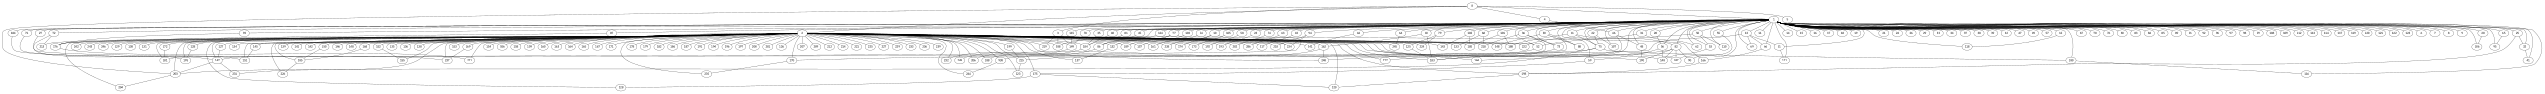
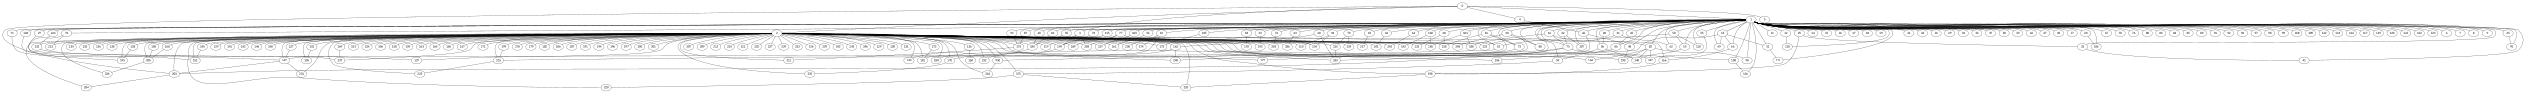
  graph {
    fontname="IBM Plex Mono"
    node [fontname="IBM Plex Mono"]
    edge [fontname="IBM Plex Mono"]
    0
    1
    2
    3
    4
    5
    203
    6
    7
    8
    9
    10
    11
    12
    13
    14
    15
    16
    17
    18
    19
    20
    21
    22
    23
    24
    25
    26
    27
    28
    29
    30
    31
    32
    33
    34
    35
    36
    37
    38
    39
    40
    41
    42
    43
    44
    45
    46
    47
    48
    49
    50
    51
    52
    53
    54
    55
    56
    57
    58
    59
    60
    61
    62
    63
    64
    65
    66
    67
    68
    69
    70
    71
    72
    73
    74
    75
    76
    77
    78
    79
    80
    81
    82
    83
    84
    85
    86
    87
    88
    89
    90
    91
    92
    93
    94
    95
    96
    97
    98
    99
    100
    101
    102
    103
    104
    105
    106
    107
    108
    109
    110
    111
    112
    113
    114
    115
    116
    117
    118
    119
    120
    121
    122
    123
    124
    183
    125
    126
    127
    128
    129
    130
    131
    132
    133
    134
    135
    136
    137
    138
    139
    140
    141
    142
    143
    144
    145
    146
    147
    148
    149
    150
    151
    152
    153
    154
    155
    n159 [label=556]
    157
    158
    159
    160
    161
    162
    163
    164
    165
    166
    167
    168
    169
    170
    171
    172
    173
    174
    175
    176
    177
    178
    179
    180
    181
    182
    184
    185
    186
    187
    188
    189
    190
    191
    192
    193
    194
    195
    196
    197
    198
    199
    200
    201
    202
    204
    205
    206
    207
    208
    209
    210
    211
    212
    213
    214
    215
    n217 [label=286]
    217
    218
    219
    220
    221
    222
    223
    224
    225
    226
    227
    228
    229
    n231 [label=930]
    231
    232
    233
    234
    235
    236
    237
    238
    239
    240
    241
    242
    243
    244
    245
    246
    247
    248
    249
    0 -- 1
    0 -- 2
    0 -- 3
    0 -- 4
    0 -- 5
    0 -- 203
    1 -- 6
    1 -- 7
    1 -- 8
    1 -- 9
    1 -- 10
    1 -- 11
    1 -- 12
    1 -- 13
    1 -- 14
    1 -- 15
    1 -- 16
    1 -- 17
    1 -- 18
    1 -- 19
    1 -- 20
    1 -- 21
    1 -- 22
    1 -- 23
    1 -- 24
    1 -- 25
    1 -- 26
    1 -- 27
    1 -- 28
    1 -- 29
    1 -- 30
    1 -- 31
    1 -- 32
    1 -- 33
    1 -- 34
    1 -- 35
    1 -- 36
    1 -- 37
    1 -- 38
    1 -- 39
    1 -- 40
    1 -- 41
    1 -- 42
    1 -- 43
    1 -- 44
    1 -- 45
    1 -- 46
    1 -- 47
    1 -- 48
    1 -- 49
    1 -- 50
    1 -- 51
    1 -- 52
    1 -- 53
    1 -- 54
    1 -- 55
    1 -- 56
    1 -- 57
    1 -- 58
    1 -- 59
    1 -- 60
    1 -- 61
    1 -- 62
    1 -- 63
    1 -- 64
    1 -- 65
    1 -- 66
    1 -- 67
    1 -- 68
    1 -- 69
    1 -- 70
    1 -- 71
    1 -- 72
    1 -- 73
    1 -- 74
    1 -- 75
    1 -- 76
    1 -- 77
    1 -- 78
    1 -- 79
    1 -- 80
    1 -- 81
    1 -- 82
    1 -- 83
    1 -- 84
    1 -- 85
    1 -- 86
    1 -- 87
    1 -- 88
    1 -- 89
    1 -- 90
    1 -- 91
    1 -- 92
    1 -- 93
    1 -- 94
    1 -- 95
    1 -- 96
    1 -- 97
    1 -- 98
    1 -- 99
    1 -- 100
    1 -- 101
    1 -- 102
    1 -- 103
    1 -- 104
    1 -- 105
    1 -- 106
    1 -- 107
    1 -- 108
    1 -- 109
    1 -- 110
    1 -- 111
    1 -- 112
    1 -- 113
    1 -- 114
    1 -- 115
    1 -- 116
    1 -- 117
    1 -- 118
    1 -- 119
    1 -- 120
    1 -- 121
    1 -- 122
    1 -- 123
    1 -- 124
    1 -- 183
    2 -- 203
    2 -- 52
    2 -- 183
    2 -- 125
    2 -- 126
    2 -- 127
    2 -- 128
    2 -- 129
    2 -- 130
    2 -- 131
    2 -- 132
    2 -- 133
    2 -- 134
    2 -- 135
    2 -- 136
    2 -- 137
    2 -- 138
    2 -- 139
    2 -- 140
    2 -- 141
    2 -- 142
    2 -- 143
    2 -- 144
    2 -- 145
    2 -- 146
    2 -- 147
    2 -- 148
    2 -- 149
    2 -- 150
    2 -- 151
    2 -- 152
    2 -- 153
    2 -- 154
    2 -- 155
    2 -- n159
    2 -- 157
    2 -- 158
    2 -- 159
-   2 -- 160
+   126 -- 160
    2 -- 161
    2 -- 162
    2 -- 163
    2 -- 164
    2 -- 165
    2 -- 166
    2 -- 167
    2 -- 168
    2 -- 169
    2 -- 170
    2 -- 171
    2 -- 172
    2 -- 173
    2 -- 174
    2 -- 175
    2 -- 176
    2 -- 177
    2 -- 178
    2 -- 179
    2 -- 180
    2 -- 181
    2 -- 182
    2 -- 184
    2 -- 185
    2 -- 186
    2 -- 187
    2 -- 188
    2 -- 189
    2 -- 190
    2 -- 191
    2 -- 192
    2 -- 193
    2 -- 194
    2 -- 195
    2 -- 196
    2 -- 197
    2 -- 198
    2 -- 199
    2 -- 200
    2 -- 201
    2 -- 202
    2 -- 204
    2 -- 205
    2 -- 206
    2 -- 207
    2 -- 208
    2 -- 209
    2 -- 210
    2 -- 211
    2 -- 212
    2 -- 213
    2 -- 214
    2 -- 215
    2 -- n217
    2 -- 217
    2 -- 218
    2 -- 219
    2 -- 220
    2 -- 221
    2 -- 222
    2 -- 223
    2 -- 224
    2 -- 225
    2 -- 226
    2 -- 227
    2 -- 228
    2 -- 229
    2 -- n231
    2 -- 231
    2 -- 232
    2 -- 233
    2 -- 234
    2 -- 235
    2 -- 236
    2 -- 237
    2 -- 238
    2 -- 239
    2 -- 240
    2 -- 241
    2 -- 242
    2 -- 243
    2 -- 244
    2 -- 245
    2 -- 246
    2 -- 247
    2 -- 248
    2 -- 249
    3 -- 149
    3 -- 208
    3 -- 219
    4 -- 46
    203 -- 204
    10 -- 174
    10 -- 181
    10 -- 238
    12 -- 118
    13 -- 51
    13 -- 66
    13 -- 69
    13 -- 147
    20 -- 106
    22 -- 75
    22 -- 107
    23 -- 193
    25 -- 32
    25 -- 198
    27 -- 237
    28 -- 56
    30 -- 88
    30 -- 215
    30 -- 248
    31 -- 62
    31 -- 222
    32 -- 41
    35 -- 184
    36 -- 73
    36 -- 218
    36 -- 240
    40 -- 184
    43 -- 217
    44 -- 241
    45 -- 86
    46 -- 48
    46 -- 183
    48 -- 190
    50 -- 52
    50 -- 53
    50 -- 110
    51 -- 111
    52 -- n231
    53 -- 140
    54 -- 161
    55 -- 247
    56 -- 59
    56 -- 140
    58 -- 192
    59 -- 175
    60 -- 183
    60 -- 162
    61 -- 75
    61 -- 82
    61 -- 180
    63 -- n217
    64 -- 245
    65 -- 95
    66 -- 166
    68 -- 133
    68 -- 218
    71 -- 151
    72 -- 195
    72 -- 213
    73 -- 177
    74 -- 202
    75 -- 203
    75 -- 100
    75 -- 170
    77 -- 189
    77 -- 208
    77 -- 234
    78 -- 149
    79 -- 125
    79 -- 224
    81 -- 184
    82 -- 90
    82 -- 140
    82 -- 144
    82 -- 190
    82 -- 247
    86 -- 206
    87 -- 176
    93 -- 176
    94 -- 210
    94 -- 234
    100 -- 116
    101 -- 180
    101 -- 185
    102 -- 143
    102 -- 185
    103 -- 157
    104 -- 147
    105 -- 173
    115 -- 149
    124 -- 132
    125 -- 183
    127 -- 147
    128 -- 195
    132 -- 137
    145 -- 151
    147 -- 203
    147 -- 231
    149 -- 232
    150 -- 205
    152 -- 155
    162 -- 188
    162 -- 240
    166 -- 198
    168 -- 205
    169 -- 237
    170 -- 235
    172 -- 181
    175 -- 220
    175 -- 228
    176 -- 211
    184 -- 249
    198 -- 220
    199 -- 215
    205 -- 226
    215 -- 223
    n231 -- 244
  }
